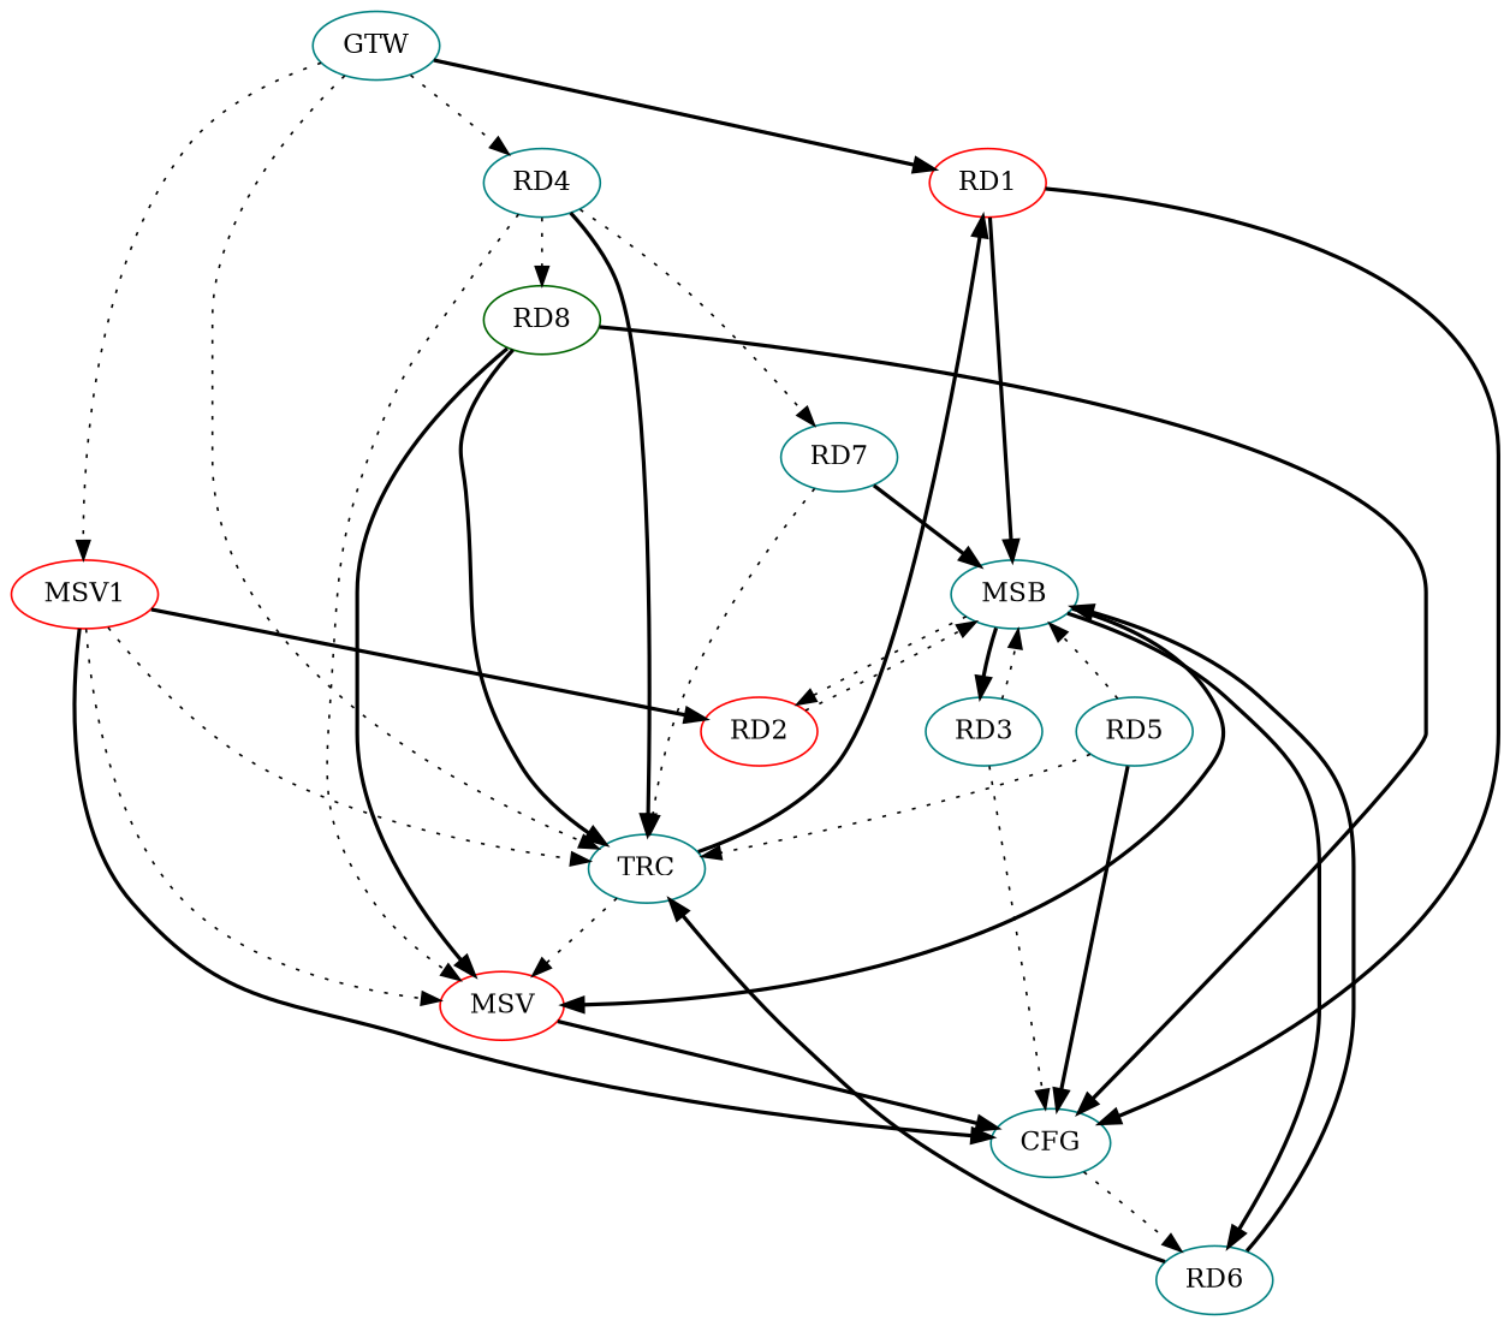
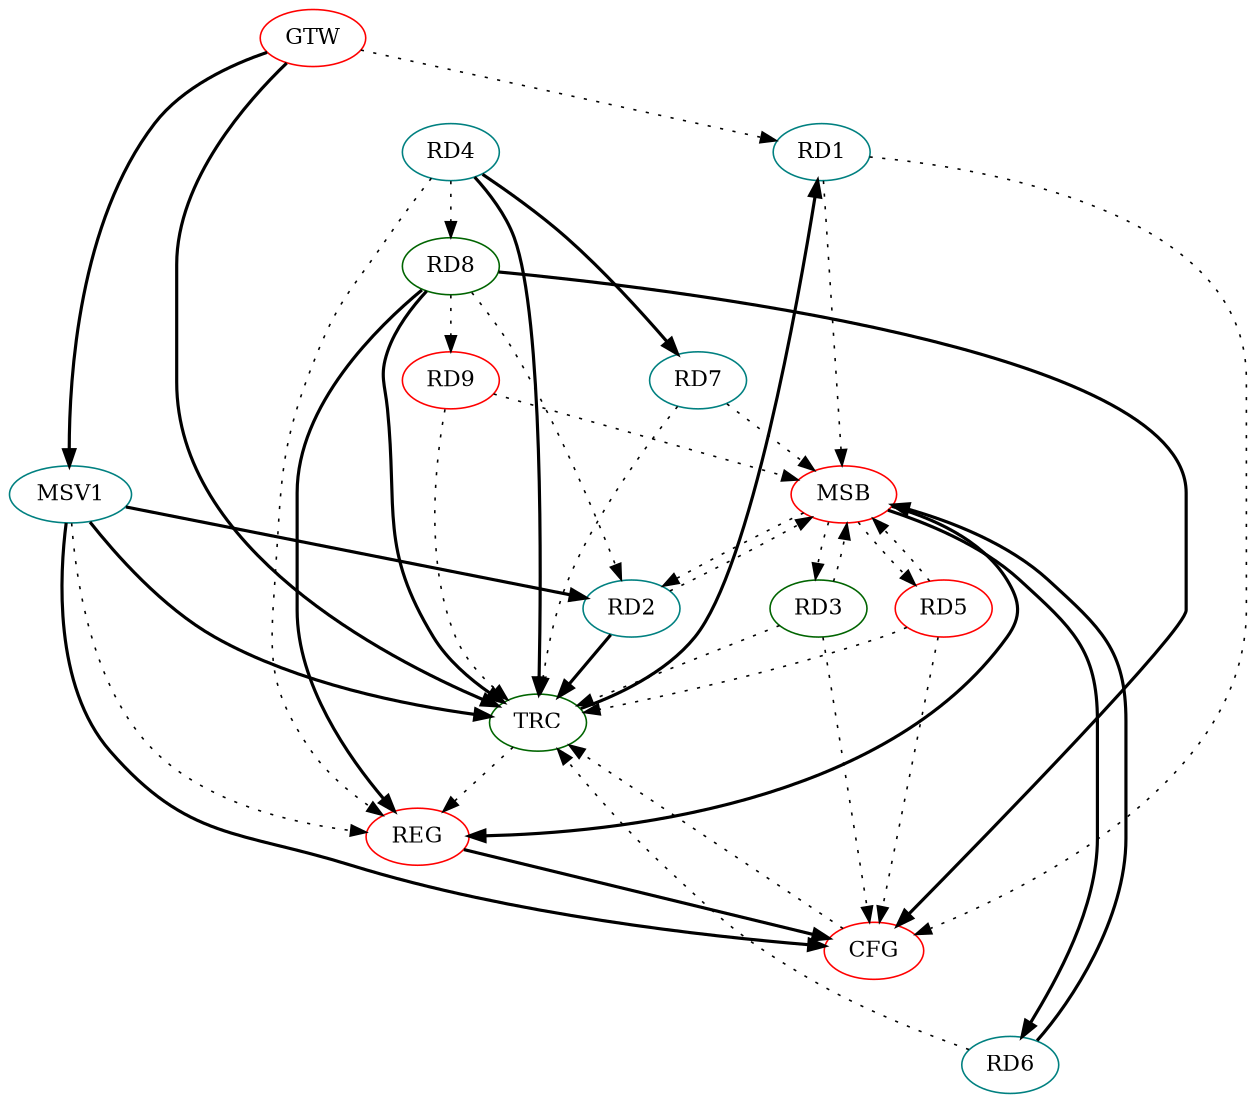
  strict digraph {
    node [color=red]
    edge [style=dotted]
-   n1 [label=RD1]
-   n2 [color=teal label=MSB]
-   n3 [color=teal label=CFG]
-   n4 [label=RD2]
-   n5 [color=teal label=RD3]
-   n6 [label=MSV]
-   n7 [color=teal label=RD5]
+   n1 [color=teal label=RD1]
+   n2 [label=MSB]
+   n3 [label=CFG]
+   n4 [color=teal label=RD2]
+   n5 [color=darkgreen label=RD3]
+   n6 [label=REG]
+   n7 [label=RD5]
    n8 [color=teal label=RD6]
-   n9 [color=teal label=TRC]
+   n9 [color=darkgreen label=TRC]
    n10 [color=teal label=RD4]
    n11 [color=teal label=RD7]
    n12 [color=darkgreen label=RD8]
-   n14 [color=teal label=GTW]
-   n15 [label=MSV1]
-   n1 -> n2 [style=bold]
-   n1 -> n3 [style=bold]
+   n13 [label=RD9]
+   n14 [label=GTW]
+   n15 [color=teal label=MSV1]
+   n1 -> n2
+   n1 -> n3
    n2 -> n4
-   n2 -> n5 [style=bold]
+   n2 -> n5
    n2 -> n6 [style=bold]
+   n2 -> n7
    n2 -> n8 [style=bold]
-   n3 -> n8
+   n3 -> n9
    n4 -> n2
+   n4 -> n9 [style=bold]
    n5 -> n2
    n5 -> n3
+   n5 -> n9
    n6 -> n3 [style=bold]
    n7 -> n2
-   n7 -> n3 [style=bold]
+   n7 -> n3
    n7 -> n9
    n8 -> n2 [style=bold]
-   n8 -> n9 [style=bold]
+   n8 -> n9
    n9 -> n1 [style=bold]
    n9 -> n6
    n10 -> n6
    n10 -> n9 [style=bold]
-   n10 -> n11
+   n10 -> n11 [style=bold]
    n10 -> n12
-   n11 -> n2 [style=bold]
+   n11 -> n2
    n11 -> n9
    n12 -> n3 [style=bold]
+   n12 -> n4
    n12 -> n6 [style=bold]
    n12 -> n9 [style=bold]
-   n14 -> n1 [style=bold]
-   n14 -> n9
-   n14 -> n10
-   n14 -> n15
+   n12 -> n13
+   n13 -> n2
+   n13 -> n9
+   n14 -> n1
+   n14 -> n9 [style=bold]
+   n14 -> n15 [style=bold]
    n15 -> n3 [style=bold]
    n15 -> n4 [style=bold]
    n15 -> n6
-   n15 -> n9
+   n15 -> n9 [style=bold]
  }
